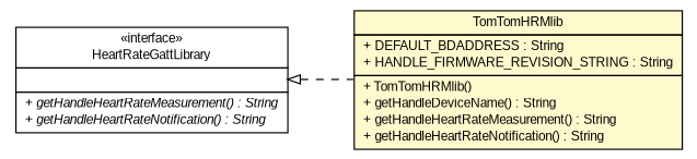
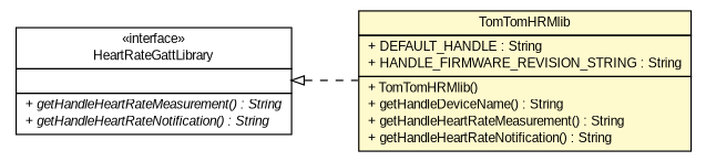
  digraph {
    nodesep=0.25
    ranksep=0.5
    rankdir=LR
    node [fontcolor=black fontname=arial fontsize=10.0 shape=plaintext]
-   n1 [label=<<table title="de.fhg.fit.biomos.sensorplatform.gatt.TomTomHRMlib" border="0" cellborder="1" cellspacing="0" cellpadding="2" port="p" bgcolor="lemonChiffon" href="./TomTomHRMlib.html"> 		<tr><td><table border="0" cellspacing="0" cellpadding="1"> <tr><td align="center" balign="center"> TomTomHRMlib </td></tr> 		</table></td></tr> 		<tr><td><table border="0" cellspacing="0" cellpadding="1"> <tr><td align="left" balign="left"> + DEFAULT_BDADDRESS : String </td></tr> <tr><td align="left" balign="left"> + HANDLE_FIRMWARE_REVISION_STRING : String </td></tr> 		</table></td></tr> 		<tr><td><table border="0" cellspacing="0" cellpadding="1"> <tr><td align="left" balign="left"> + TomTomHRMlib() </td></tr> <tr><td align="left" balign="left"> + getHandleDeviceName() : String </td></tr> <tr><td align="left" balign="left"> + getHandleHeartRateMeasurement() : String </td></tr> <tr><td align="left" balign="left"> + getHandleHeartRateNotification() : String </td></tr> 		</table></td></tr> 		</table>>]
+   n1 [label=<<table title="de.fhg.fit.biomos.sensorplatform.gatt.TomTomHRMlib" border="0" cellborder="1" cellspacing="0" cellpadding="2" port="p" bgcolor="lemonChiffon" href="./TomTomHRMlib.html"> 		<tr><td><table border="0" cellspacing="0" cellpadding="1"> <tr><td align="center" balign="center"> TomTomHRMlib </td></tr> 		</table></td></tr> 		<tr><td><table border="0" cellspacing="0" cellpadding="1"> <tr><td align="left" balign="left"> + DEFAULT_HANDLE : String </td></tr> <tr><td align="left" balign="left"> + HANDLE_FIRMWARE_REVISION_STRING : String </td></tr> 		</table></td></tr> 		<tr><td><table border="0" cellspacing="0" cellpadding="1"> <tr><td align="left" balign="left"> + TomTomHRMlib() </td></tr> <tr><td align="left" balign="left"> + getHandleDeviceName() : String </td></tr> <tr><td align="left" balign="left"> + getHandleHeartRateMeasurement() : String </td></tr> <tr><td align="left" balign="left"> + getHandleHeartRateNotification() : String </td></tr> 		</table></td></tr> 		</table>>]
    n2 [label=<<table title="de.fhg.fit.biomos.sensorplatform.gatt.HeartRateGattLibrary" border="0" cellborder="1" cellspacing="0" cellpadding="2" port="p" href="http://java.sun.com/j2se/1.4.2/docs/api/de/fhg/fit/biomos/sensorplatform/gatt/HeartRateGattLibrary.html"> 		<tr><td><table border="0" cellspacing="0" cellpadding="1"> <tr><td align="center" balign="center"> &#171;interface&#187; </td></tr> <tr><td align="center" balign="center"> HeartRateGattLibrary </td></tr> 		</table></td></tr> 		<tr><td><table border="0" cellspacing="0" cellpadding="1"> <tr><td align="left" balign="left">  </td></tr> 		</table></td></tr> 		<tr><td><table border="0" cellspacing="0" cellpadding="1"> <tr><td align="left" balign="left"><font face="arial italic" point-size="10.0"> + getHandleHeartRateMeasurement() : String </font></td></tr> <tr><td align="left" balign="left"><font face="arial italic" point-size="10.0"> + getHandleHeartRateNotification() : String </font></td></tr> 		</table></td></tr> 		</table>>]
    n2 -> n1 [arrowtail=empty dir=back fontname=arial fontsize=10 headport=p labelfontname=arial labelfontsize=10 style=dashed tailport=p]
  }
